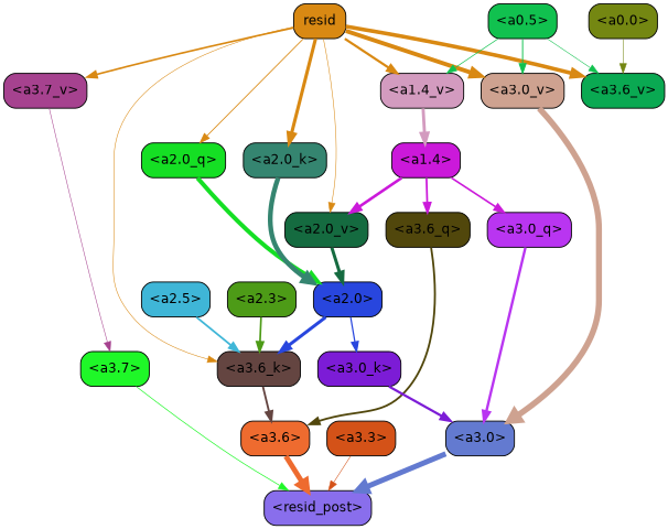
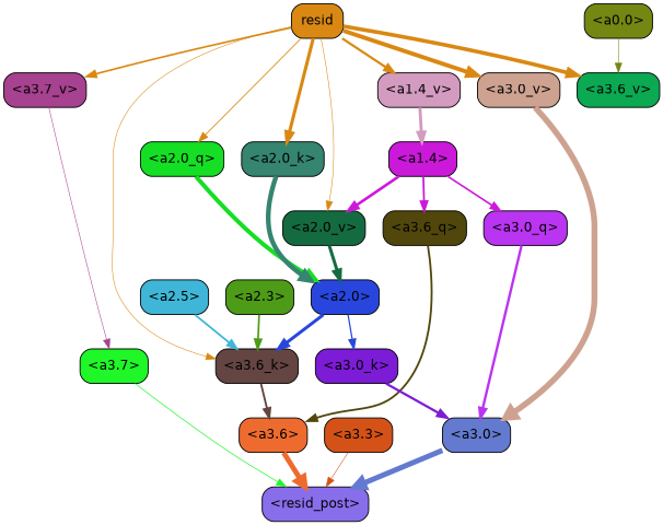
  strict digraph {
    splines=true
    node [color=black fontname=Helvetica shape=box style="filled, rounded"]
    edge [color="#d98913" penwidth=0.6]
    "<a3.7>" [fillcolor="#1ff728"]
    "<resid_post>" [fillcolor="#896eec"]
    "<a3.6>" [fillcolor="#ee6b2f"]
    "<a3.3>" [fillcolor="#d45218"]
    "<a3.0>" [fillcolor="#637ad0"]
    "<a3.6_q>" [fillcolor="#51470c"]
    "<a3.0_q>" [fillcolor="#b935f1"]
    "<a3.6_k>" [fillcolor="#644541"]
    "<a3.0_k>" [fillcolor="#7c1cd6"]
    "<a3.7_v>" [fillcolor="#a6428f"]
    "<a3.6_v>" [fillcolor="#0aa952"]
    "<a3.0_v>" [fillcolor="#cea290"]
    "<a1.4>" [fillcolor="#cb19da"]
    "<a2.0_v>" [fillcolor="#156b40"]
    "<a2.0>" [fillcolor="#2846de"]
    "<a2.5>" [fillcolor="#3fb6d7"]
    "<a2.3>" [fillcolor="#4d9b17"]
    n18 [fillcolor="#d98913" label=resid]
    "<a2.0_q>" [fillcolor="#15df24"]
    "<a2.0_k>" [fillcolor="#358570"]
    "<a1.4_v>" [fillcolor="#d39bbf"]
-   "<a0.5>" [fillcolor="#11c14f"]
    "<a0.0>" [fillcolor="#748712"]
    "<a3.7>" -> "<resid_post>" [color="#1ff728" penwidth=0.7595263123512268]
    "<a3.6>" -> "<resid_post>" [color="#ee6b2f" penwidth=5.40013587474823]
    "<a3.3>" -> "<resid_post>" [color="#d45218"]
    "<a3.0>" -> "<resid_post>" [color="#637ad0" penwidth=5.540827631950378]
    "<a3.6_q>" -> "<a3.6>" [color="#51470c" penwidth=2.0530722737312317]
    "<a3.0_q>" -> "<a3.0>" [color="#b935f1" penwidth=2.681713283061981]
    "<a3.6_k>" -> "<a3.6>" [color="#644541" penwidth=2.080081820487976]
    "<a3.0_k>" -> "<a3.0>" [color="#7c1cd6" penwidth=2.4920601844787598]
    "<a3.7_v>" -> "<a3.7>" [color="#a6428f"]
    "<a3.0_v>" -> "<a3.0>" [color="#cea290" penwidth=6.184832274913788]
    "<a1.4>" -> "<a3.6_q>" [color="#cb19da" penwidth=1.9735972881317139]
    "<a1.4>" -> "<a3.0_q>" [color="#cb19da" penwidth=1.8167777061462402]
    "<a1.4>" -> "<a2.0_v>" [color="#cb19da" penwidth=2.935177743434906]
    "<a2.0_v>" -> "<a2.0>" [color="#156b40" penwidth=3.3640971779823303]
    "<a2.0>" -> "<a3.6_k>" [color="#2846de" penwidth=3.3549644947052]
    "<a2.0>" -> "<a3.0_k>" [color="#2846de" penwidth=1.3908889293670654]
    "<a2.5>" -> "<a3.6_k>" [color="#3fb6d7" penwidth=1.998626947402954]
    "<a2.3>" -> "<a3.6_k>" [color="#4d9b17" penwidth=1.90748929977417]
    n18 -> "<a3.6_k>"
    n18 -> "<a3.7_v>" [penwidth=1.8481524586677551]
    n18 -> "<a3.6_v>" [penwidth=4.0683629512786865]
    n18 -> "<a3.0_v>" [penwidth=4.396489858627319]
    n18 -> "<a2.0_v>"
    n18 -> "<a2.0_q>" [penwidth=0.9339196681976318]
    n18 -> "<a2.0_k>" [penwidth=3.474741220474243]
    n18 -> "<a1.4_v>" [penwidth=2.457472085952759]
    "<a2.0_q>" -> "<a2.0>" [color="#15df24" penwidth=4.507863223552704]
    "<a2.0_k>" -> "<a2.0>" [color="#358570" penwidth=4.960922122001648]
    "<a1.4_v>" -> "<a1.4>" [color="#d39bbf" penwidth=3.2196178436279297]
-   "<a0.5>" -> "<a3.6_v>" [color="#11c14f"]
-   "<a0.5>" -> "<a3.0_v>" [color="#11c14f" penwidth=1.0967135429382324]
-   "<a0.5>" -> "<a1.4_v>" [color="#11c14f" penwidth=0.7647972106933594]
    "<a0.0>" -> "<a3.6_v>" [color="#748712"]
  }
